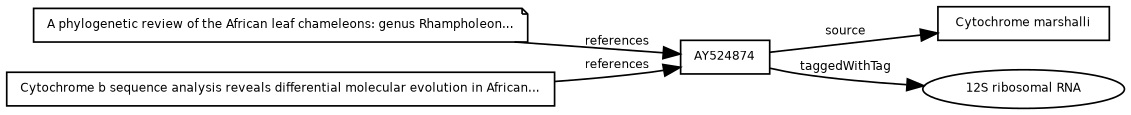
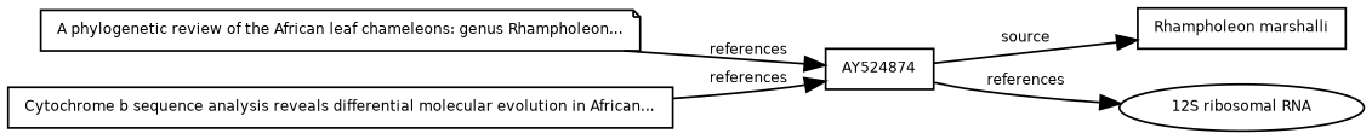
  digraph {
    rankdir=LR
    node [fontname=Helvetica fontsize=7 shape=box]
    edge [fontname=Helvetica fontsize=7]
    n1 [height=0.27433100247 label=AY524874 width=0.27433100247]
-   n2 [height=0.27433100247 label="Cytochrome marshalli" width=0.27433100247]
+   n2 [height=0.27433100247 label="Rhampholeon marshalli" width=0.27433100247]
    n3 [height=0.27433100247 label="12S ribosomal RNA" shape=ellipse width=0.27433100247]
    n4 [height=0.27433100247 label="A phylogenetic review of the African leaf chameleons: genus Rhampholeon..." shape=note width=0.27433100247]
    n5 [height=0.27433100247 label="Cytochrome b sequence analysis reveals differential molecular evolution in African..." width=0.27433100247]
    n1 -> n2 [label=source]
-   n1 -> n3 [label=taggedWithTag]
+   n1 -> n3 [label=references]
    n4 -> n1 [label=references]
    n5 -> n1 [label=references]
  }
